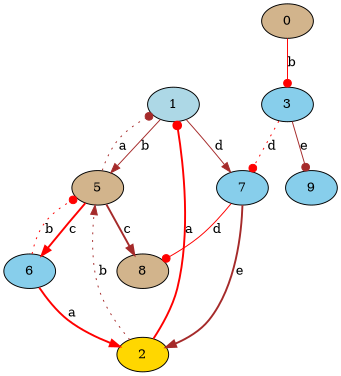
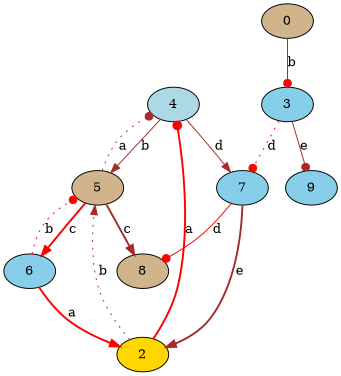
  strict digraph {
    node [fillcolor=skyblue style=filled]
    edge [arrowhead=normal color=brown style=solid]
-   1 [fillcolor=lightblue]
+   1 [fillcolor=lightblue label=4]
    5 [fillcolor=tan]
    7
    6
    8 [fillcolor=tan]
    2 [fillcolor=gold]
    0 [fillcolor=tan]
    3
    9
    1 -> 5 [label=b]
    1 -> 7 [label=d]
    5 -> 1 [arrowhead=dot label=a style=dotted]
    5 -> 6 [color=red label=c style=bold]
    5 -> 8 [label=c style=bold]
    7 -> 8 [arrowhead=dot color=red label=d]
    7 -> 2 [label=e style=bold]
    6 -> 5 [arrowhead=dot color=red label=b style=dotted]
    6 -> 2 [color=red label=a style=bold]
    2 -> 1 [arrowhead=dot color=red label=a style=bold]
    2 -> 5 [label=b style=dotted]
    0 -> 3 [arrowhead=dot color=red label=b]
    3 -> 7 [arrowhead=dot color=red label=d style=dotted]
    3 -> 9 [arrowhead=dot label=e]
  }
